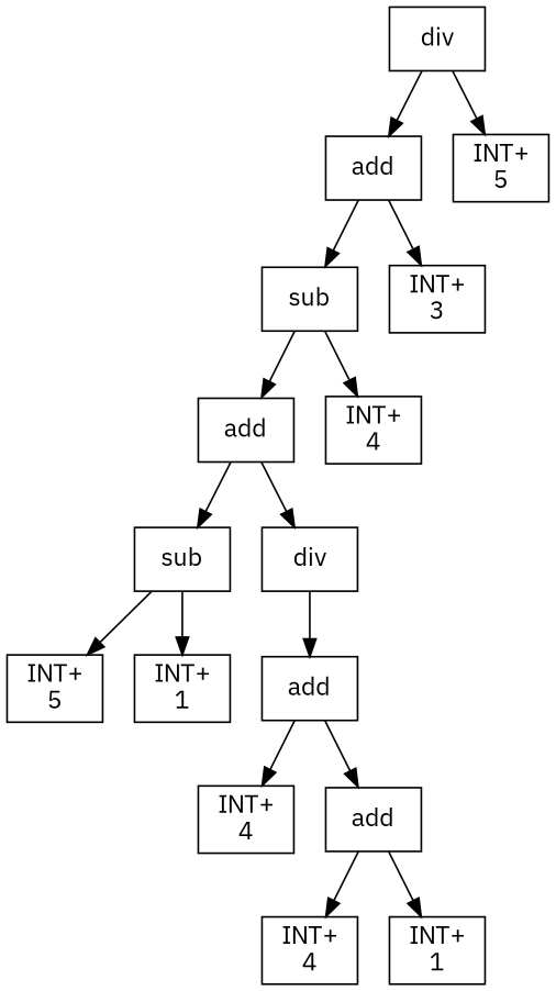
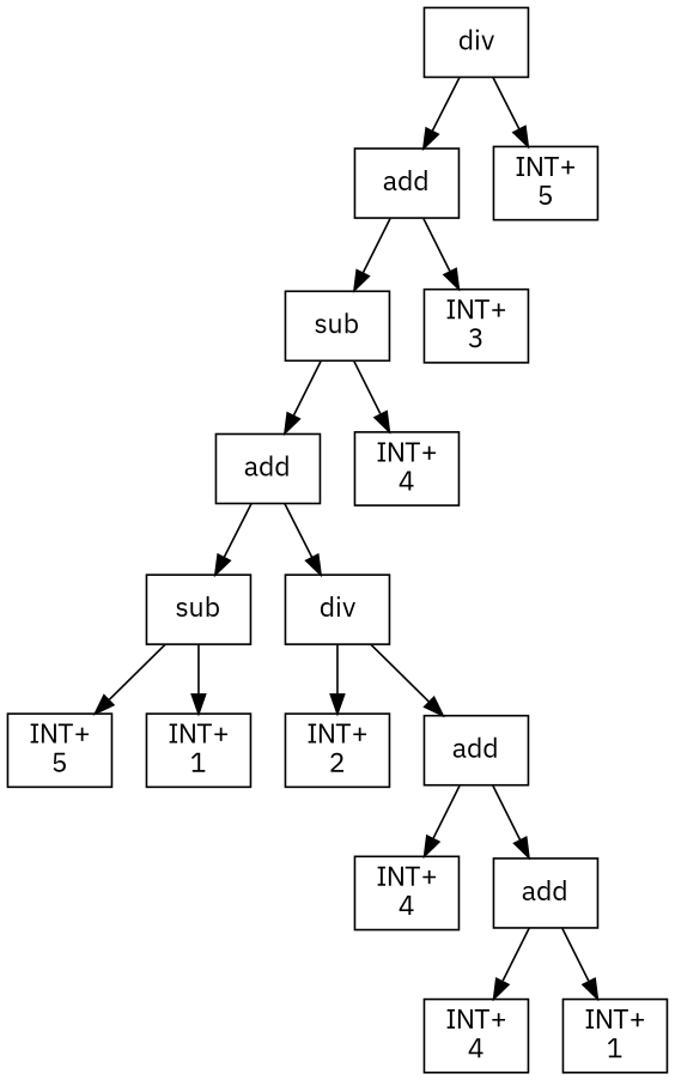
  digraph {
    fontname="IBM Plex Sans"
    node [shape=box fontname="IBM Plex Sans"]
    edge [fontname="IBM Plex Sans"]
    n1 [label=div]
    n2 [label=add]
    n3 [label="INT+\n5"]
    n4 [label=sub]
    n5 [label="INT+\n3"]
    n6 [label=add]
    n7 [label="INT+\n4"]
    n8 [label=sub]
    n9 [label=div]
    n10 [label="INT+\n5"]
    n11 [label="INT+\n1"]
+   n12 [label="INT+\n2"]
    n13 [label=add]
    n14 [label="INT+\n4"]
    n15 [label=add]
    n16 [label="INT+\n4"]
    n17 [label="INT+\n1"]
    n1 -> n2
    n1 -> n3
    n2 -> n4
    n2 -> n5
    n4 -> n6
    n4 -> n7
    n6 -> n8
    n6 -> n9
    n8 -> n10
    n8 -> n11
+   n9 -> n12
    n9 -> n13
    n13 -> n14
    n13 -> n15
    n15 -> n16
    n15 -> n17
  }
